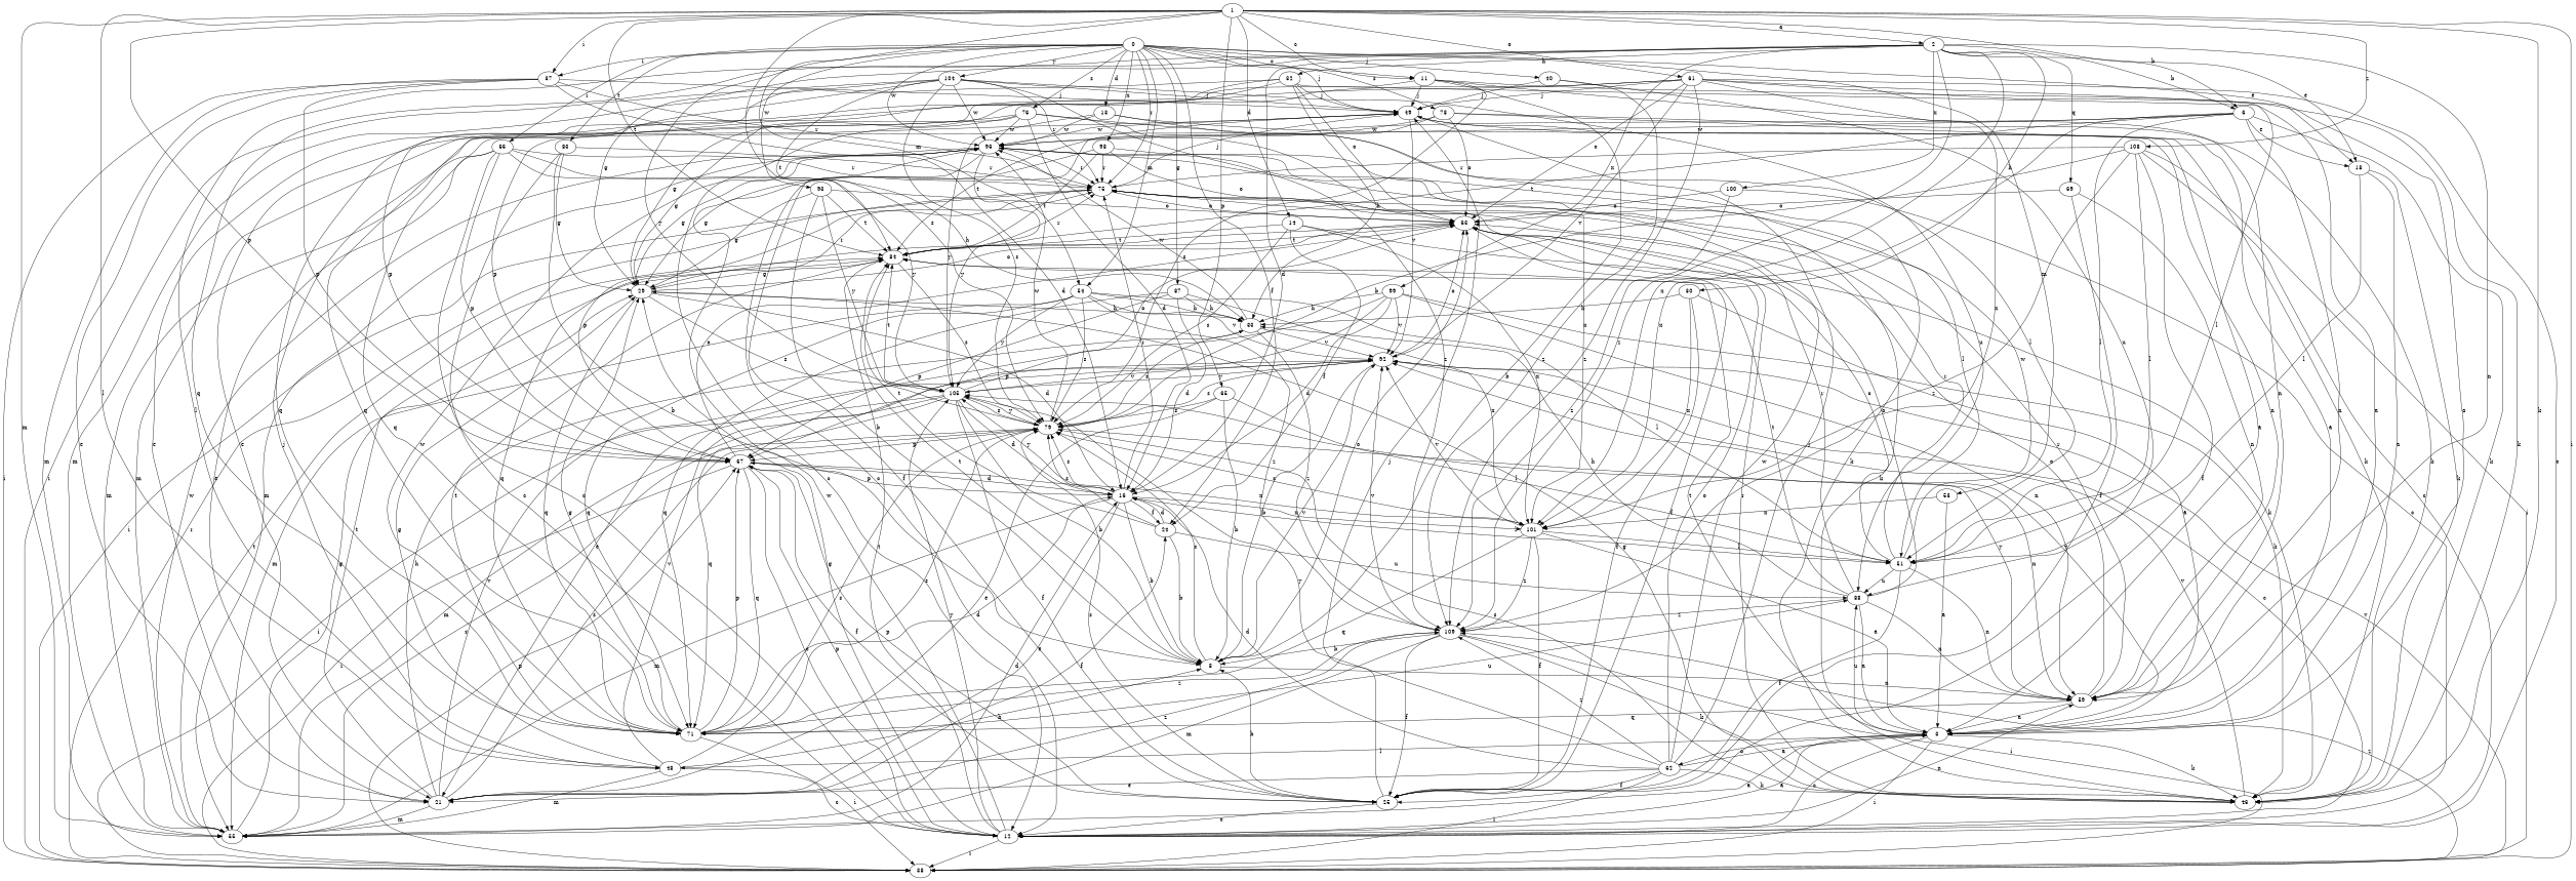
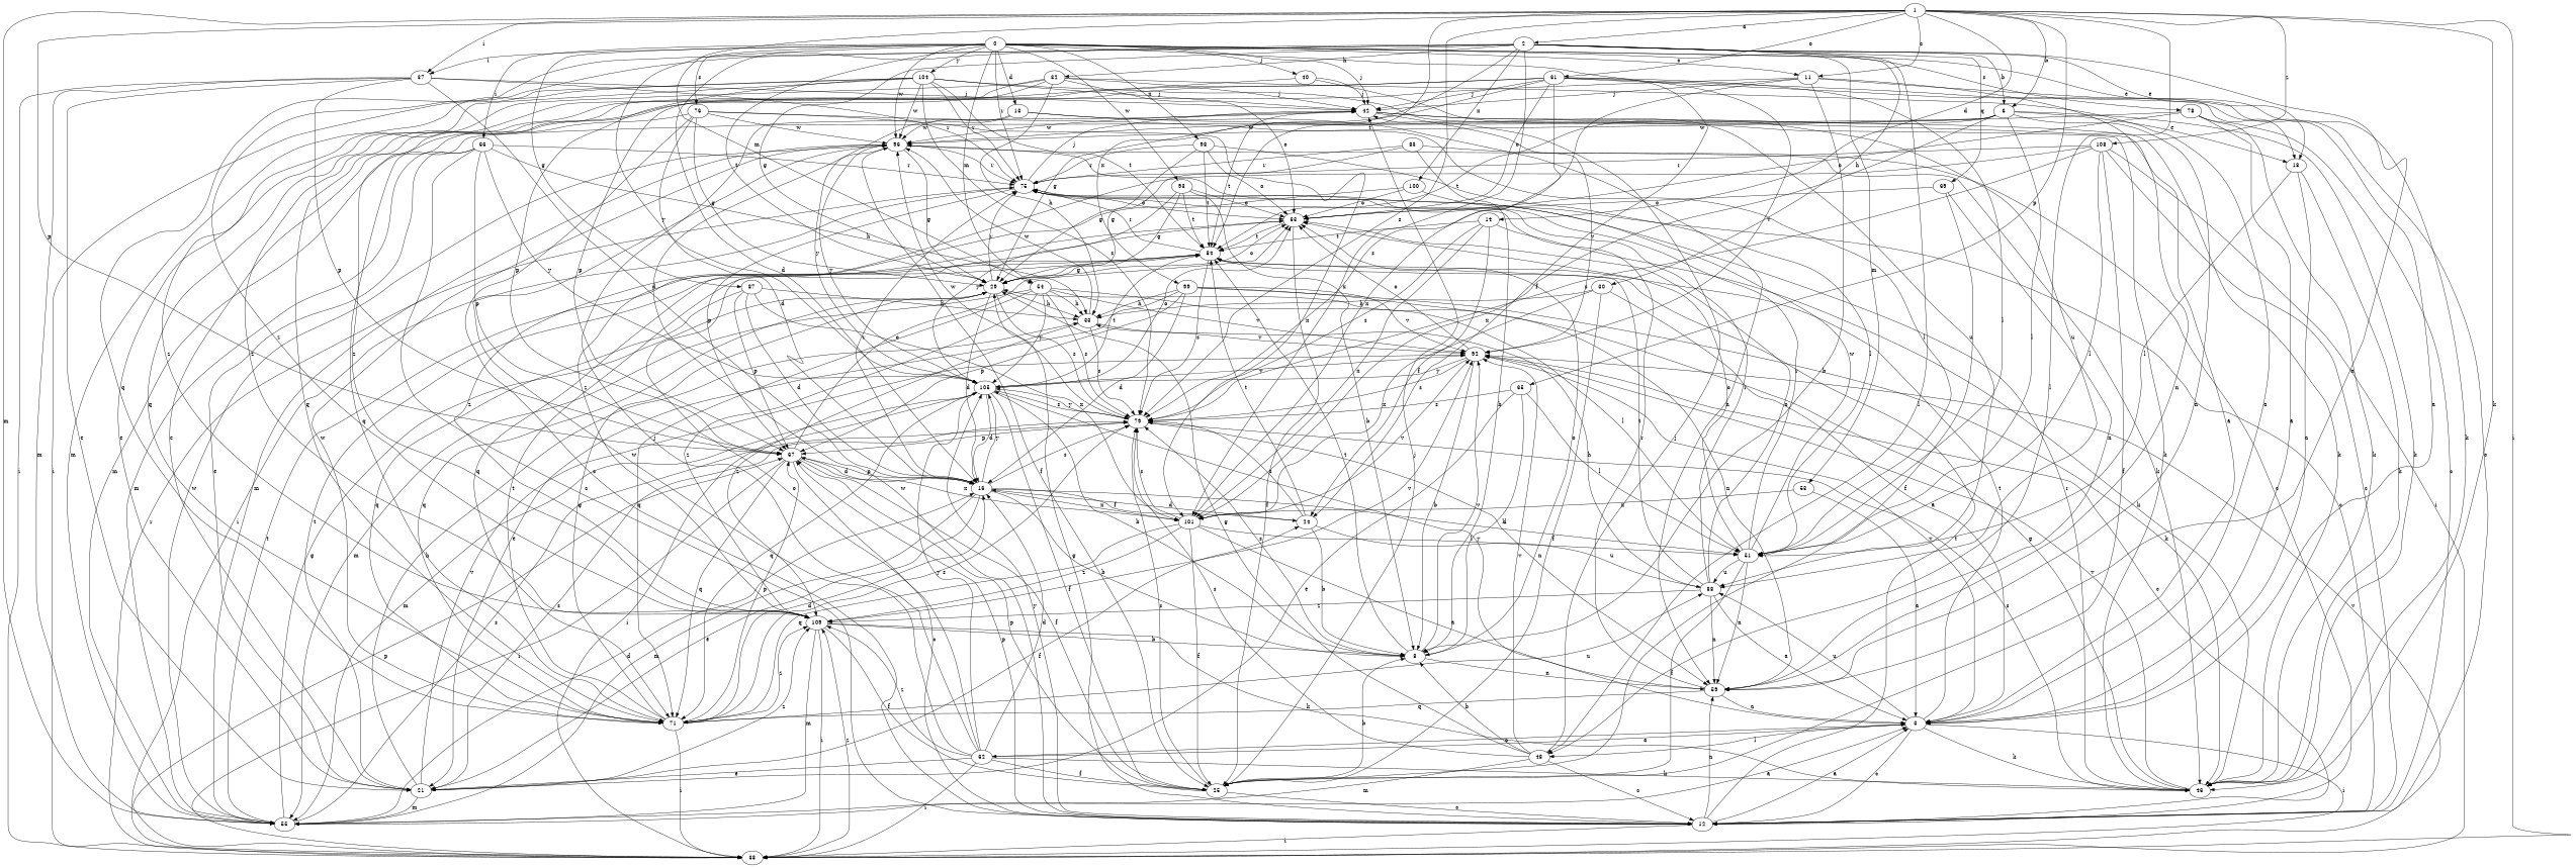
  strict digraph {
    0
    11
    13
    18
    24
    n6 [label=87]
    n7 [label=66]
    37
    40
-   42 [label=49]
+   42
    53
    54
    75
    76
    78
    83
    93
    96
    98
    104
    105
    46
    79
    59
    8
    21
    3
    51
    84
    16
    88
    67
    71
    101
    33
    55
    12
    38
    109
    92
    63
    29
    25
    1
    2
    6
    14
    48
    61
    65
    108
    30
    32
    69
    99
    100
    62
    0 -> 11 [label=c]
    0 -> 13 [label=d]
    0 -> 18 [label=e]
    0 -> 24 [label=f]
    0 -> n6 [label=g]
    0 -> n7 [label=i]
    0 -> 37 [label=i]
    0 -> 40 [label=j]
    0 -> 42 [label=j]
    0 -> 53 [label=m]
    0 -> 54 [label=m]
    0 -> 75 [label=r]
    0 -> 76 [label=s]
    0 -> 78 [label=s]
-   0 -> 83 [label=t]
+   0 -> 29 [label=t]
    0 -> 93 [label=w]
    0 -> 96 [label=w]
    0 -> 98 [label=x]
    0 -> 104 [label=y]
    0 -> 105 [label=y]
    11 -> 42 [label=j]
    11 -> 46 [label=k]
    11 -> 79 [label=s]
    11 -> 59 [label=n]
    11 -> 8 [label=b]
    11 -> 21 [label=e]
    13 -> 96 [label=w]
    13 -> 105 [label=y]
    13 -> 46 [label=k]
    13 -> 59 [label=n]
    18 -> 46 [label=k]
    18 -> 3 [label=a]
    18 -> 51 [label=l]
    24 -> 79 [label=s]
    24 -> 8 [label=b]
    24 -> 84 [label=t]
    24 -> 16 [label=d]
    24 -> 88 [label=u]
    n6 -> 16 [label=d]
    n6 -> 67 [label=p]
    n6 -> 71 [label=q]
    n6 -> 101 [label=x]
    n6 -> 33 [label=h]
    n7 -> 75 [label=r]
    n7 -> 105 [label=y]
    n7 -> 21 [label=e]
    n7 -> 67 [label=p]
    n7 -> 33 [label=h]
    n7 -> 55 [label=m]
    n7 -> 12 [label=c]
    37 -> 42 [label=j]
    37 -> 75 [label=r]
    37 -> 21 [label=e]
    37 -> 16 [label=d]
    37 -> 67 [label=p]
    37 -> 55 [label=m]
    37 -> 38 [label=i]
    40 -> 42 [label=j]
    40 -> 88 [label=u]
    40 -> 109 [label=z]
    42 -> 96 [label=w]
    42 -> 46 [label=k]
    42 -> 3 [label=a]
    42 -> 84 [label=t]
    42 -> 92 [label=v]
    53 -> 3 [label=a]
    53 -> 101 [label=x]
    54 -> 105 [label=y]
    54 -> 79 [label=s]
    54 -> 51 [label=l]
    54 -> 71 [label=q]
    54 -> 33 [label=h]
    54 -> 55 [label=m]
    54 -> 109 [label=z]
    54 -> 92 [label=v]
    75 -> 42 [label=j]
    75 -> 67 [label=p]
    75 -> 38 [label=i]
    75 -> 63 [label=o]
    76 -> 96 [label=w]
    76 -> 51 [label=l]
    76 -> 16 [label=d]
    76 -> 101 [label=x]
    76 -> 55 [label=m]
    76 -> 12 [label=c]
    76 -> 29 [label=g]
    78 -> 96 [label=w]
    78 -> 46 [label=k]
    78 -> 3 [label=a]
    78 -> 12 [label=c]
    78 -> 63 [label=o]
    83 -> 75 [label=r]
    83 -> 8 [label=b]
    83 -> 12 [label=c]
    83 -> 29 [label=g]
    93 -> 105 [label=y]
    93 -> 8 [label=b]
    93 -> 84 [label=t]
    93 -> 63 [label=o]
    93 -> 29 [label=g]
    96 -> 75 [label=r]
    96 -> 105 [label=y]
    96 -> 46 [label=k]
    96 -> 55 [label=m]
    96 -> 29 [label=g]
    96 -> 25 [label=f]
    98 -> 75 [label=r]
    98 -> 51 [label=l]
    98 -> 84 [label=t]
    98 -> 63 [label=o]
    98 -> 29 [label=g]
    104 -> 42 [label=j]
    104 -> 75 [label=r]
    104 -> 96 [label=w]
    104 -> 79 [label=s]
    104 -> 84 [label=t]
    104 -> 88 [label=u]
    104 -> 67 [label=p]
    104 -> 55 [label=m]
    104 -> 38 [label=i]
    104 -> 109 [label=z]
    105 -> 79 [label=s]
    105 -> 8 [label=b]
    105 -> 84 [label=t]
    105 -> 16 [label=d]
    105 -> 71 [label=q]
    105 -> 55 [label=m]
    105 -> 38 [label=i]
    105 -> 92 [label=v]
    105 -> 63 [label=o]
    105 -> 25 [label=f]
    46 -> 75 [label=r]
    46 -> 79 [label=s]
    46 -> 92 [label=v]
    46 -> 29 [label=g]
    79 -> 96 [label=w]
    79 -> 105 [label=y]
    79 -> 59 [label=n]
    79 -> 67 [label=p]
    59 -> 75 [label=r]
    59 -> 105 [label=y]
    59 -> 3 [label=a]
    59 -> 71 [label=q]
-   59 -> 63 [label=o]
    8 -> 79 [label=s]
    8 -> 59 [label=n]
    8 -> 84 [label=t]
    8 -> 92 [label=v]
    8 -> 63 [label=o]
    21 -> 24 [label=f]
    21 -> 79 [label=s]
    21 -> 84 [label=t]
    21 -> 33 [label=h]
    21 -> 55 [label=m]
    21 -> 109 [label=z]
    21 -> 92 [label=v]
    3 -> 46 [label=k]
    3 -> 84 [label=t]
    3 -> 88 [label=u]
    3 -> 12 [label=c]
    3 -> 38 [label=i]
    3 -> 92 [label=v]
    3 -> 48 [label=l]
    3 -> 62 [label=o]
    51 -> 75 [label=r]
    51 -> 96 [label=w]
    51 -> 59 [label=n]
    51 -> 88 [label=u]
    51 -> 63 [label=o]
    51 -> 25 [label=f]
    84 -> 75 [label=r]
    84 -> 79 [label=s]
    84 -> 29 [label=g]
    16 -> 24 [label=f]
    16 -> 75 [label=r]
    16 -> 105 [label=y]
    16 -> 79 [label=s]
    16 -> 8 [label=b]
    16 -> 21 [label=e]
    16 -> 51 [label=l]
    16 -> 67 [label=p]
    16 -> 101 [label=x]
    16 -> 55 [label=m]
    88 -> 75 [label=r]
    88 -> 59 [label=n]
    88 -> 3 [label=a]
    88 -> 84 [label=t]
    88 -> 33 [label=h]
    88 -> 109 [label=z]
    88 -> 63 [label=o]
    67 -> 16 [label=d]
    67 -> 71 [label=q]
    67 -> 101 [label=x]
    67 -> 12 [label=c]
    67 -> 38 [label=i]
    67 -> 63 [label=o]
    67 -> 25 [label=f]
    71 -> 96 [label=w]
    71 -> 79 [label=s]
    71 -> 84 [label=t]
    71 -> 16 [label=d]
    71 -> 88 [label=u]
    71 -> 67 [label=p]
    71 -> 38 [label=i]
    71 -> 109 [label=z]
    71 -> 29 [label=g]
    101 -> 79 [label=s]
    101 -> 3 [label=a]
    101 -> 51 [label=l]
    101 -> 71 [label=q]
    101 -> 109 [label=z]
    101 -> 92 [label=v]
    101 -> 25 [label=f]
    33 -> 96 [label=w]
    33 -> 79 [label=s]
    33 -> 109 [label=z]
    33 -> 92 [label=v]
    55 -> 96 [label=w]
    55 -> 79 [label=s]
    55 -> 3 [label=a]
    55 -> 84 [label=t]
    55 -> 16 [label=d]
    55 -> 29 [label=g]
    12 -> 96 [label=w]
    12 -> 105 [label=y]
    12 -> 59 [label=n]
    12 -> 3 [label=a]
    12 -> 84 [label=t]
    12 -> 67 [label=p]
    12 -> 38 [label=i]
    12 -> 29 [label=g]
    38 -> 75 [label=r]
    38 -> 67 [label=p]
    38 -> 109 [label=z]
    38 -> 92 [label=v]
    109 -> 46 [label=k]
    109 -> 8 [label=b]
    109 -> 55 [label=m]
    109 -> 38 [label=i]
    109 -> 92 [label=v]
    109 -> 25 [label=f]
    92 -> 105 [label=y]
    92 -> 79 [label=s]
    92 -> 8 [label=b]
    92 -> 12 [label=c]
    92 -> 63 [label=o]
    63 -> 84 [label=t]
    63 -> 71 [label=q]
    63 -> 25 [label=f]
    29 -> 75 [label=r]
    29 -> 79 [label=s]
    29 -> 16 [label=d]
    29 -> 71 [label=q]
    29 -> 33 [label=h]
    29 -> 63 [label=o]
    25 -> 42 [label=j]
    25 -> 79 [label=s]
    25 -> 8 [label=b]
    25 -> 67 [label=p]
    25 -> 12 [label=c]
    1 -> 11 [label=c]
    1 -> 37 [label=i]
    1 -> 54 [label=m]
    1 -> 46 [label=k]
    1 -> 79 [label=s]
    1 -> 84 [label=t]
    1 -> 67 [label=p]
    1 -> 55 [label=m]
    1 -> 38 [label=i]
    1 -> 2 [label=a]
    1 -> 6 [label=b]
    1 -> 14 [label=d]
    1 -> 48 [label=l]
    1 -> 61 [label=o]
    1 -> 65 [label=p]
    1 -> 108 [label=z]
    2 -> 18 [label=e]
    2 -> 59 [label=n]
    2 -> 16 [label=d]
    2 -> 71 [label=q]
    2 -> 101 [label=x]
    2 -> 109 [label=z]
    2 -> 29 [label=g]
    2 -> 6 [label=b]
    2 -> 48 [label=l]
    2 -> 30 [label=h]
    2 -> 32 [label=h]
    2 -> 69 [label=q]
    2 -> 99 [label=x]
    2 -> 100 [label=x]
    6 -> 18 [label=e]
    6 -> 96 [label=w]
    6 -> 46 [label=k]
    6 -> 59 [label=n]
    6 -> 51 [label=l]
    6 -> 84 [label=t]
    6 -> 71 [label=q]
    6 -> 101 [label=x]
    14 -> 24 [label=f]
    14 -> 46 [label=k]
    14 -> 79 [label=s]
    14 -> 84 [label=t]
    14 -> 101 [label=x]
    48 -> 42 [label=j]
    48 -> 79 [label=s]
    48 -> 8 [label=b]
    48 -> 55 [label=m]
    48 -> 12 [label=c]
    48 -> 92 [label=v]
    48 -> 29 [label=g]
    61 -> 42 [label=j]
    61 -> 3 [label=a]
    61 -> 51 [label=l]
    61 -> 71 [label=q]
    61 -> 101 [label=x]
    61 -> 12 [label=c]
    61 -> 109 [label=z]
    61 -> 92 [label=v]
    61 -> 63 [label=o]
    61 -> 29 [label=g]
    65 -> 79 [label=s]
    65 -> 8 [label=b]
    65 -> 21 [label=e]
    65 -> 51 [label=l]
    108 -> 75 [label=r]
-   108 -> 79 [label=b]
+   108 -> 79 [label=s]
    108 -> 51 [label=l]
    108 -> 12 [label=c]
    108 -> 38 [label=i]
    108 -> 109 [label=z]
    108 -> 25 [label=f]
    30 -> 3 [label=a]
    30 -> 101 [label=x]
    30 -> 33 [label=h]
    30 -> 25 [label=f]
    32 -> 42 [label=j]
    32 -> 21 [label=e]
    32 -> 3 [label=a]
    32 -> 67 [label=p]
    32 -> 71 [label=q]
    32 -> 33 [label=h]
    32 -> 63 [label=o]
    69 -> 59 [label=n]
    69 -> 63 [label=o]
    69 -> 25 [label=f]
    99 -> 46 [label=k]
    99 -> 59 [label=n]
    99 -> 21 [label=e]
    99 -> 16 [label=d]
    99 -> 67 [label=p]
    99 -> 33 [label=h]
    99 -> 92 [label=v]
    100 -> 12 [label=c]
    100 -> 109 [label=z]
    100 -> 63 [label=o]
    62 -> 42 [label=j]
    62 -> 96 [label=w]
    62 -> 105 [label=y]
    62 -> 46 [label=k]
    62 -> 21 [label=e]
    62 -> 3 [label=a]
    62 -> 16 [label=d]
    62 -> 38 [label=i]
    62 -> 109 [label=z]
    62 -> 63 [label=o]
    62 -> 25 [label=f]
  }
